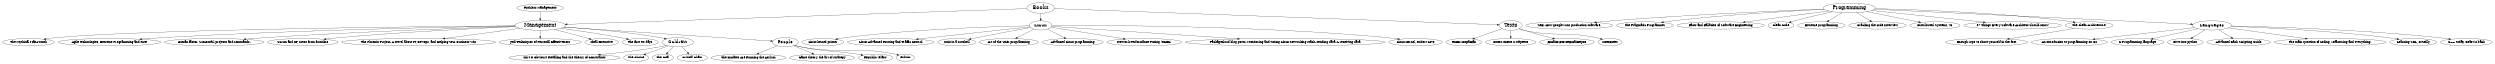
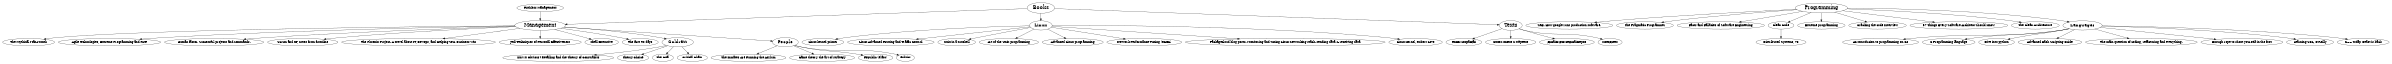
  digraph {
    Books [fontsize=26]
    Management [fontsize=24]
    Linux [fontsize=22]
    Texts [fontsize=24]
    "The Mythical Man-Month"
    "Agile technologies, Extreme Programming and RUP."
    "Human factor. Successful projects and commands."
    "Scrum and XP, notes from frontline"
    "The Phoenix Project: A Novel about IT, DevOps, and Helping Your Business Win"
    "Jedi Techniques of Personal Effectiveness"
    "Ideal Executive"
    "The first 90 days"
    Goldratt [fontsize=22]
    People [fontsize=22]
    Programming [fontsize=24]
    "SRE. How google runs production software."
    "The Pragmatic Programmer"
    "Facts and Fallacies of Software Engineering"
    "Clean Code"
    "Extreme programming"
    "Cracking the code Interview"
    "Distributed Systems, v3"
    "97 Things Every Software Architect Should Know"
    "The Clean Architecture"
    Languages [fontsize=22]
    "Linux kernel primer"
    "Linux Advanced Routing and Traffic Control"
    "Unix in a nutshell"
    "Art of the Unix programming"
    "Advanced Linux programming"
    "Network Performance Tuning (RHEL)"
    "Packagecloud blog posts: Monitoring and tuning Linux networking stack: sending data & receiving data"
    "Linux Kernel, Robert Love"
    "Пиши сокращай"
    "Слово живое и мёртвое"
    "Дизайн для недизайнеров"
    "Ководство"
    "Ruthless Management"
    "Isn't It Obvious? Retailing and the Theory of Constraints"
-   "The Choice"
+   "The Choice" [label="Theory Choice"]
    "The Goal"
    "Critical Chain"
    "The Inmates Are Running the Asylum"
    "Game theory, the art of strategy"
    "Republic (Plato)"
    Politics
    "An Introducion to programming on Go"
    "C Programming language"
    "Dive into python"
    "Advanced Bash Scripting Guide"
    "The main question of coding, refactoring and everything."
    "Enough rope to shoot yourself in the foot"
    "Learning SQL, O'Reilly"
    "C++ today. Beast is back"
    Books -> Management
    Books -> Linux
    Books -> Texts
    Management -> "The Mythical Man-Month"
    Management -> "Agile technologies, Extreme Programming and RUP."
    Management -> "Human factor. Successful projects and commands."
    Management -> "Scrum and XP, notes from frontline"
    Management -> "The Phoenix Project: A Novel about IT, DevOps, and Helping Your Business Win"
    Management -> "Jedi Techniques of Personal Effectiveness"
    Management -> "Ideal Executive"
    Management -> "The first 90 days"
    Management -> Goldratt
    Management -> People
    Linux -> "Linux kernel primer"
    Linux -> "Linux Advanced Routing and Traffic Control"
    Linux -> "Unix in a nutshell"
    Linux -> "Art of the Unix programming"
    Linux -> "Advanced Linux programming"
    Linux -> "Network Performance Tuning (RHEL)"
    Linux -> "Packagecloud blog posts: Monitoring and tuning Linux networking stack: sending data & receiving data"
    Linux -> "Linux Kernel, Robert Love"
    Texts -> "Пиши сокращай"
    Texts -> "Слово живое и мёртвое"
    Texts -> "Дизайн для недизайнеров"
    Texts -> "Ководство"
    Goldratt -> "Isn't It Obvious? Retailing and the Theory of Constraints"
    Goldratt -> "The Choice"
    Goldratt -> "The Goal"
    Goldratt -> "Critical Chain"
    People -> "The Inmates Are Running the Asylum"
    People -> "Game theory, the art of strategy"
    People -> "Republic (Plato)"
    People -> Politics
    Programming -> "SRE. How google runs production software."
    Programming -> "The Pragmatic Programmer"
    Programming -> "Facts and Fallacies of Software Engineering"
    Programming -> "Clean Code"
    Programming -> "Extreme programming"
    Programming -> "Cracking the code Interview"
-   Programming -> "Distributed Systems, v3"
+   "Clean Code" -> "Distributed Systems, v3"
    Programming -> "97 Things Every Software Architect Should Know"
    Programming -> "The Clean Architecture"
    Programming -> Languages
    Languages -> "An Introducion to programming on Go"
    Languages -> "C Programming language"
    Languages -> "Dive into python"
    Languages -> "Advanced Bash Scripting Guide"
    Languages -> "The main question of coding, refactoring and everything."
-   "The Clean Architecture" -> "Enough rope to shoot yourself in the foot"
+   Languages -> "Enough rope to shoot yourself in the foot"
    Languages -> "Learning SQL, O'Reilly"
    Languages -> "C++ today. Beast is back"
    "Ruthless Management" -> Management
  }
